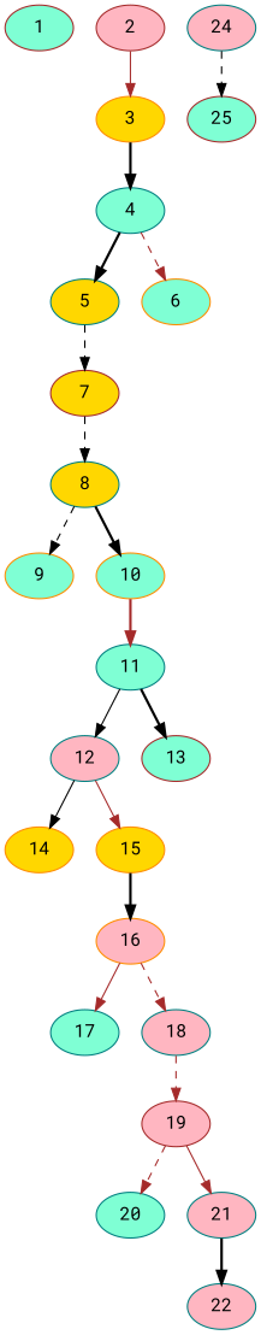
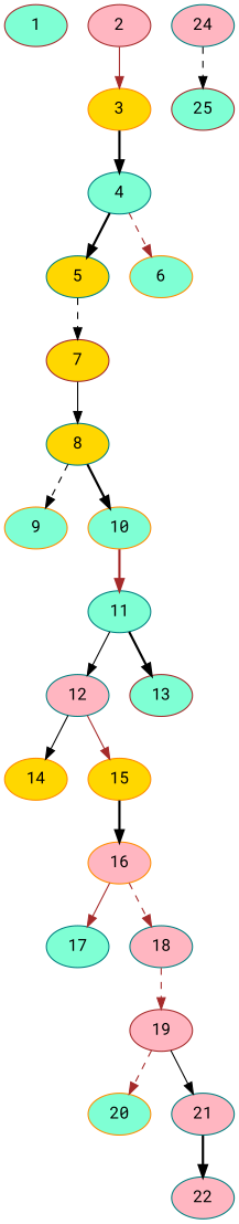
  digraph {
    fontname="Roboto Mono"
    node [alpha=0.11 color=teal fillcolor=aquamarine fontname="Roboto Mono" style=filled]
    edge [color=black fontname="Roboto Mono" style=dashed]
    1 [alpha=0.09 color=brown expect_size=23724032]
    2 [alpha=0.10 color=brown expect_size=46663680 fillcolor=lightpink]
    3 [alpha=0.05 color=darkorange expect_size=12129280 fillcolor=gold]
    4 [alpha=0.06 expect_size=46073856]
    5 [alpha=0.20 expect_size=11495424 fillcolor=gold]
    6 [alpha=0.18 color=darkorange expect_size=28394496]
    7 [color=brown expect_size=38730752 fillcolor=gold]
    8 [alpha=0.04 expect_size=40881152 fillcolor=gold]
    9 [alpha=0.08 color=darkorange expect_size=40995840]
    10 [color=darkorange expect_size=29582336]
    11 [alpha=0.08 expect_size=51991552]
    12 [alpha=0.03 expect_size=27170816 fillcolor=lightpink]
    13 [alpha=0.02 color=brown expect_size=50972672]
    14 [alpha=0.17 color=darkorange expect_size=15225856 fillcolor=gold]
    15 [alpha=0.19 color=darkorange expect_size=28787712 fillcolor=gold]
    16 [alpha=0.07 color=darkorange expect_size=27985920 fillcolor=lightpink]
    17 [alpha=0.20 expect_size=23461888]
    18 [expect_size=49508352 fillcolor=lightpink]
    19 [alpha=0.17 color=brown expect_size=10693632 fillcolor=lightpink]
-   20 [alpha=0.17 expect_size=29423616]
+   20 [alpha=0.17 color=darkorange expect_size=29423616]
    21 [alpha=0.05 expect_size=8265728 fillcolor=lightpink]
    22 [alpha=0.10 expect_size=26639360 fillcolor=lightpink]
    24 [alpha=0.03 expect_size=38483968 fillcolor=lightpink]
    25 [color=brown expect_size=31042560]
    2 -> 3 [color=brown style=solid]
    3 -> 4 [style=bold]
    4 -> 5 [style=bold]
    4 -> 6 [color=brown]
    5 -> 7
-   7 -> 8
+   7 -> 8 [style=solid]
    8 -> 9
    8 -> 10 [style=bold]
    10 -> 11 [color=brown style=bold]
    11 -> 12 [style=solid]
    11 -> 13 [style=bold]
    12 -> 14 [style=solid]
    12 -> 15 [color=brown style=solid]
    15 -> 16 [style=bold]
    16 -> 17 [color=brown style=solid]
    16 -> 18 [color=brown]
    18 -> 19 [color=brown]
    19 -> 20 [color=brown]
-   19 -> 21 [color=brown style=solid]
+   19 -> 21 [style=solid]
    21 -> 22 [style=bold]
    24 -> 25
  }
